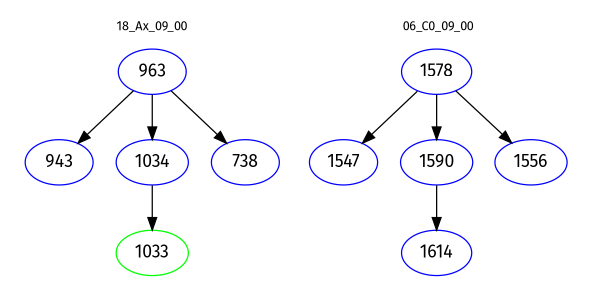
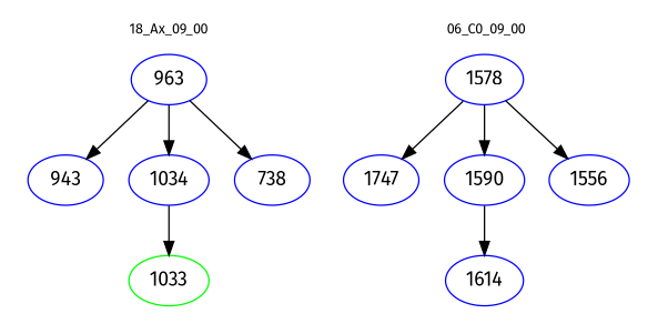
  digraph {
    fontname="Fira Sans"
    node [color=blue fontname="Fira Sans"]
    edge [color=black fontname="Fira Sans"]
    n1 [label=963]
    n2 [label=943]
    n3 [label=1034]
    n4 [label=738]
    n5 [color=green label=1033]
    n6 [label=1578]
-   n7 [label=1547]
+   n7 [label=1747]
    n8 [label=1590]
    n9 [label=1556]
    n10 [label=1614]
    subgraph cluster_1 {
      color=white
      fontsize=10
      label="18_Ax_09_00"
      n1
      n2
      n3
      n4
      n5
    }
    subgraph cluster_2 {
      color=white
      fontsize=10
      label="06_C0_09_00"
      n6
      n7
      n8
      n9
      n10
    }
    n1 -> n2
    n1 -> n3
    n1 -> n4
    n3 -> n5
    n6 -> n7
    n6 -> n8
    n6 -> n9
    n8 -> n10
  }
